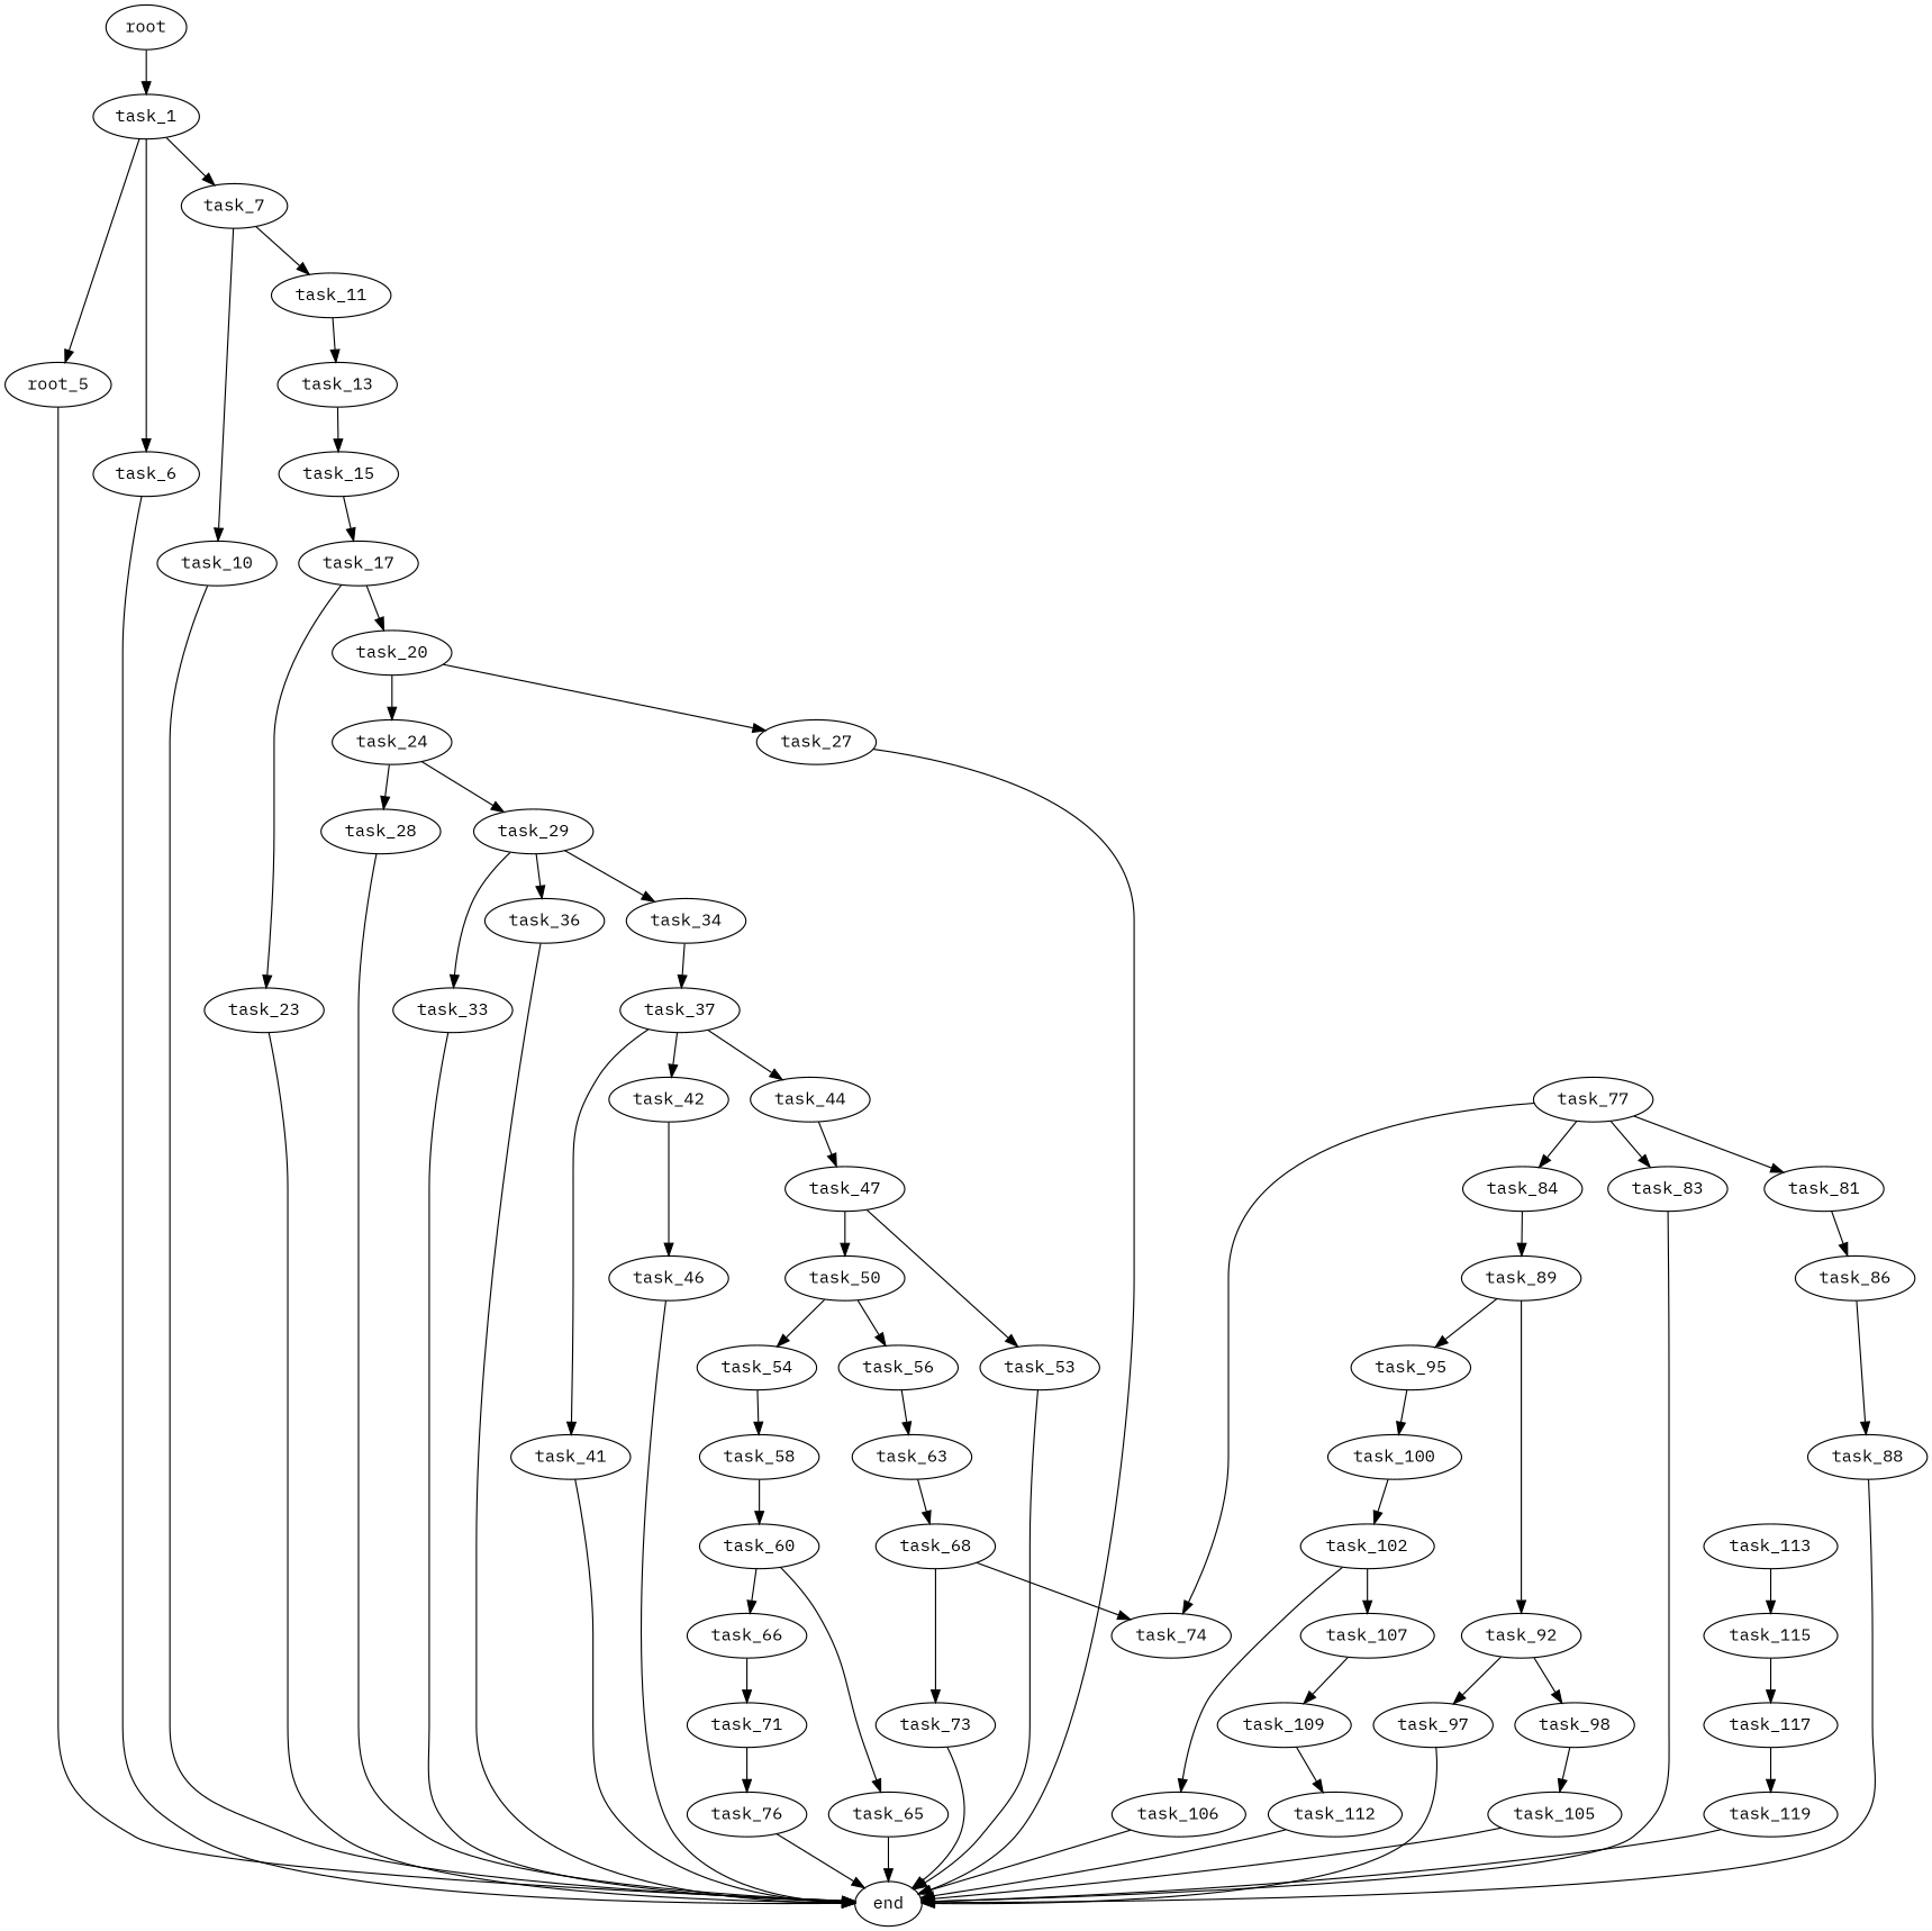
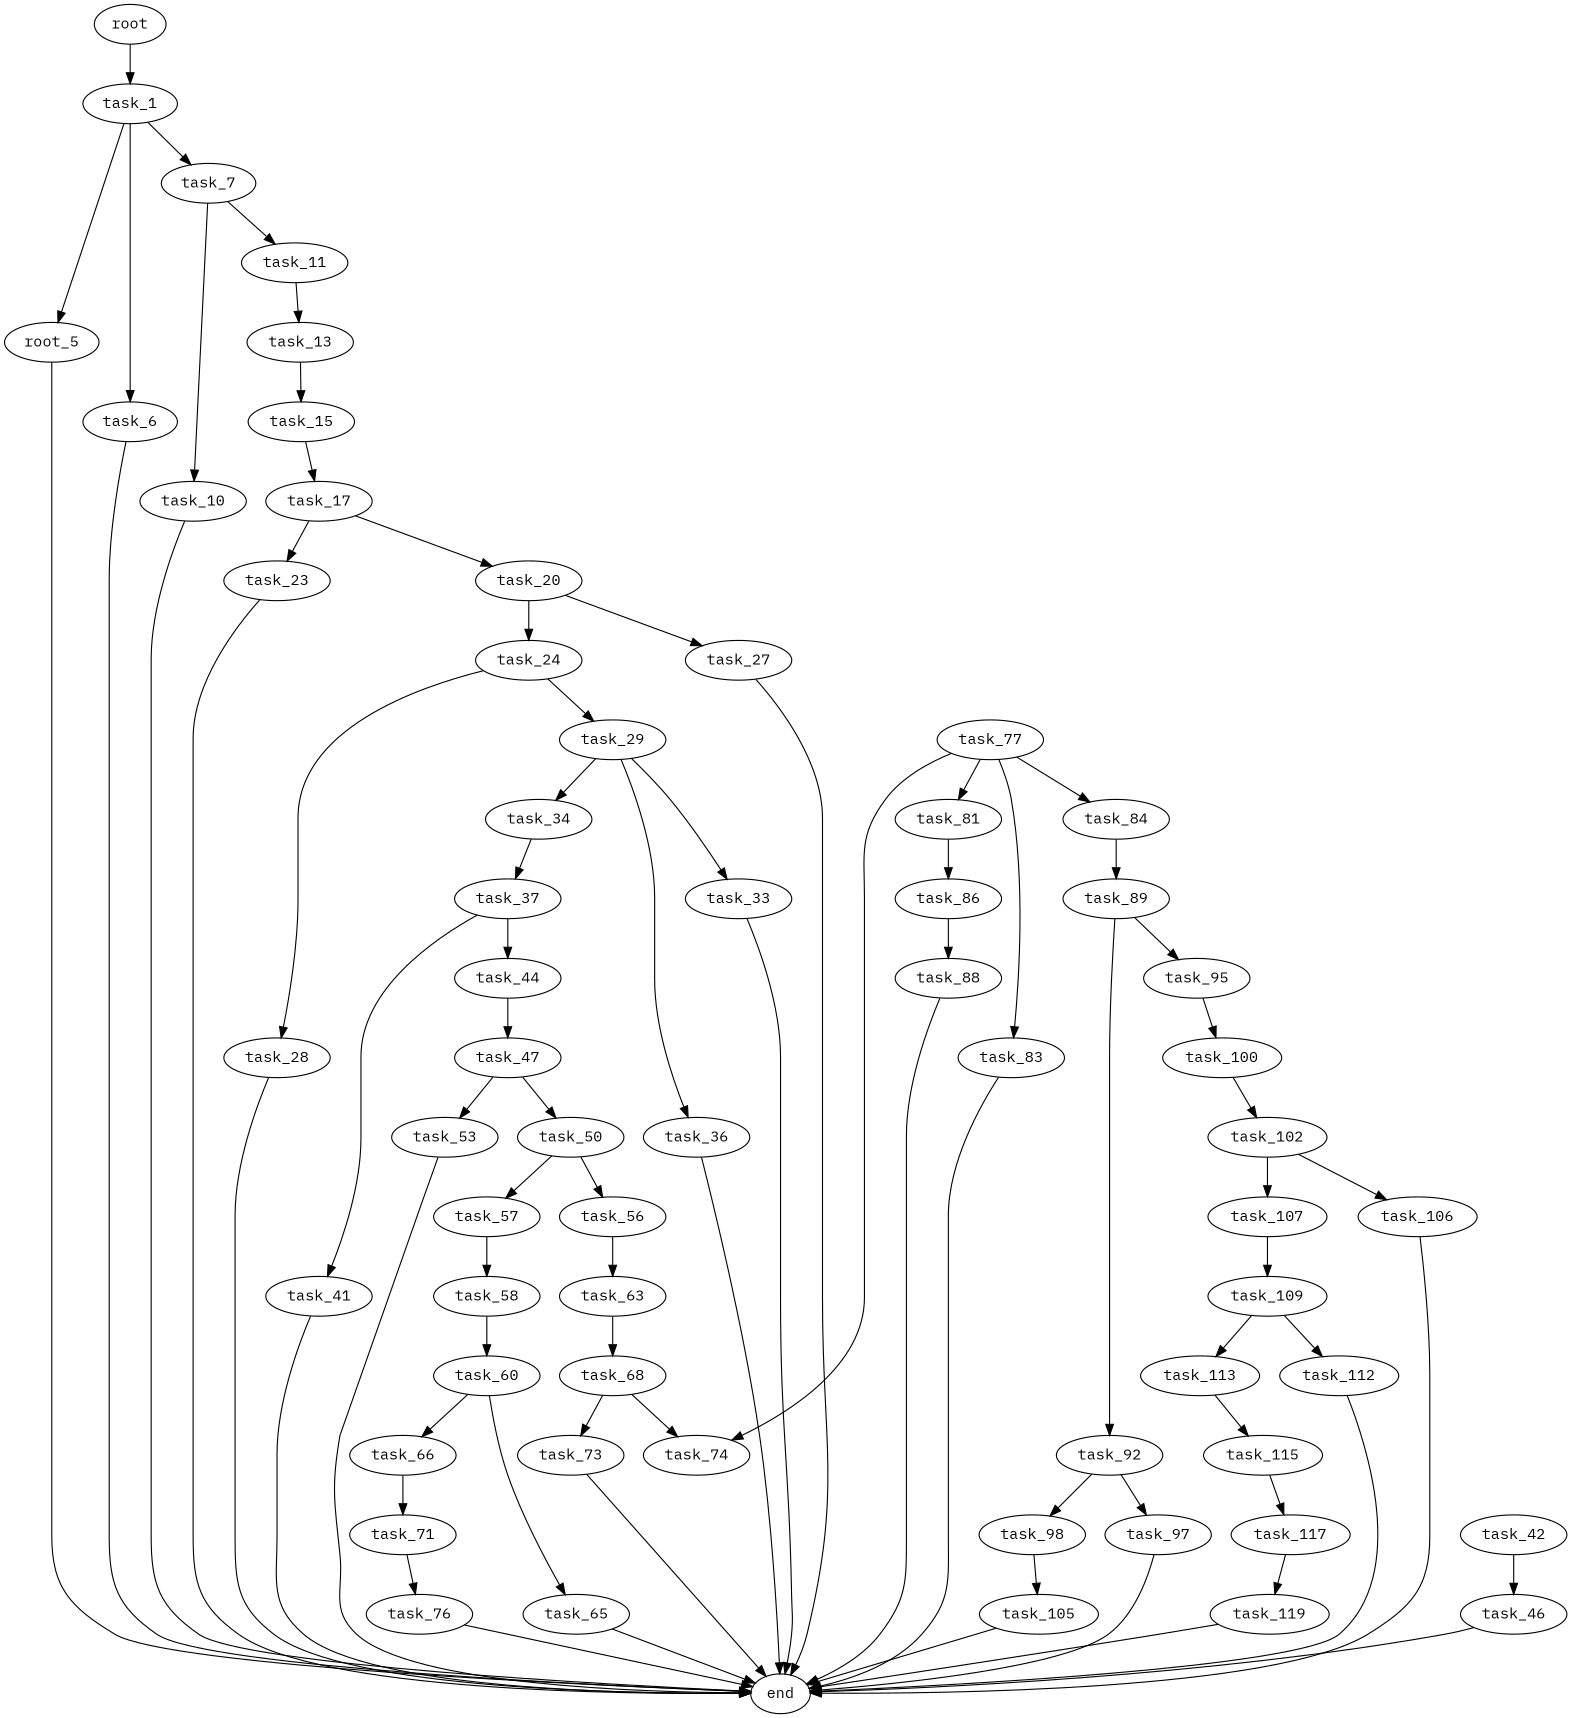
  digraph {
    fontname="IBM Plex Mono"
    node [fontname="IBM Plex Mono"]
    edge [fontname="IBM Plex Mono"]
    root
    task_1
    n3 [label=root_5]
    task_6
    task_7
    end
    task_10
    task_11
    task_13
    task_15
    task_17
    task_20
    task_23
    task_24
    task_27
    task_28
    task_29
    task_33
    task_34
    task_36
    task_37
    task_41
    task_42
    task_44
    task_46
    task_47
    task_50
    task_53
-   task_54
+   task_54 [label=task_57]
    task_56
    task_58
    task_63
    task_60
    task_68
    task_65
    task_66
    task_73
    task_74
    task_71
    task_76
    task_77
    task_81
    task_83
    task_84
    task_86
    task_89
    task_88
    task_92
    task_95
    task_97
    task_98
    task_100
    task_105
    task_102
    task_106
    task_107
    task_109
    task_112
    task_113
    task_115
    task_117
    task_119
    root -> task_1
    task_1 -> n3
    task_1 -> task_6
    task_1 -> task_7
    n3 -> end
    task_6 -> end
    task_7 -> task_10
    task_7 -> task_11
    task_10 -> end
    task_11 -> task_13
    task_13 -> task_15
    task_15 -> task_17
    task_17 -> task_20
    task_17 -> task_23
    task_20 -> task_24
    task_20 -> task_27
    task_23 -> end
    task_24 -> task_28
    task_24 -> task_29
    task_27 -> end
    task_28 -> end
    task_29 -> task_33
    task_29 -> task_34
    task_29 -> task_36
    task_33 -> end
    task_34 -> task_37
    task_36 -> end
    task_37 -> task_41
-   task_37 -> task_42
    task_37 -> task_44
    task_41 -> end
    task_42 -> task_46
    task_44 -> task_47
    task_46 -> end
    task_47 -> task_50
    task_47 -> task_53
    task_50 -> task_54
    task_50 -> task_56
    task_53 -> end
    task_54 -> task_58
    task_56 -> task_63
    task_58 -> task_60
    task_63 -> task_68
    task_60 -> task_65
    task_60 -> task_66
    task_68 -> task_73
    task_68 -> task_74
    task_65 -> end
    task_66 -> task_71
    task_73 -> end
    task_71 -> task_76
    task_76 -> end
    task_77 -> task_74
    task_77 -> task_81
    task_77 -> task_83
    task_77 -> task_84
    task_81 -> task_86
    task_83 -> end
    task_84 -> task_89
    task_86 -> task_88
    task_89 -> task_92
    task_89 -> task_95
    task_88 -> end
    task_92 -> task_97
    task_92 -> task_98
    task_95 -> task_100
    task_97 -> end
    task_98 -> task_105
    task_100 -> task_102
    task_105 -> end
    task_102 -> task_106
    task_102 -> task_107
    task_106 -> end
    task_107 -> task_109
    task_109 -> task_112
+   task_109 -> task_113
    task_112 -> end
    task_113 -> task_115
    task_115 -> task_117
    task_117 -> task_119
    task_119 -> end
  }
